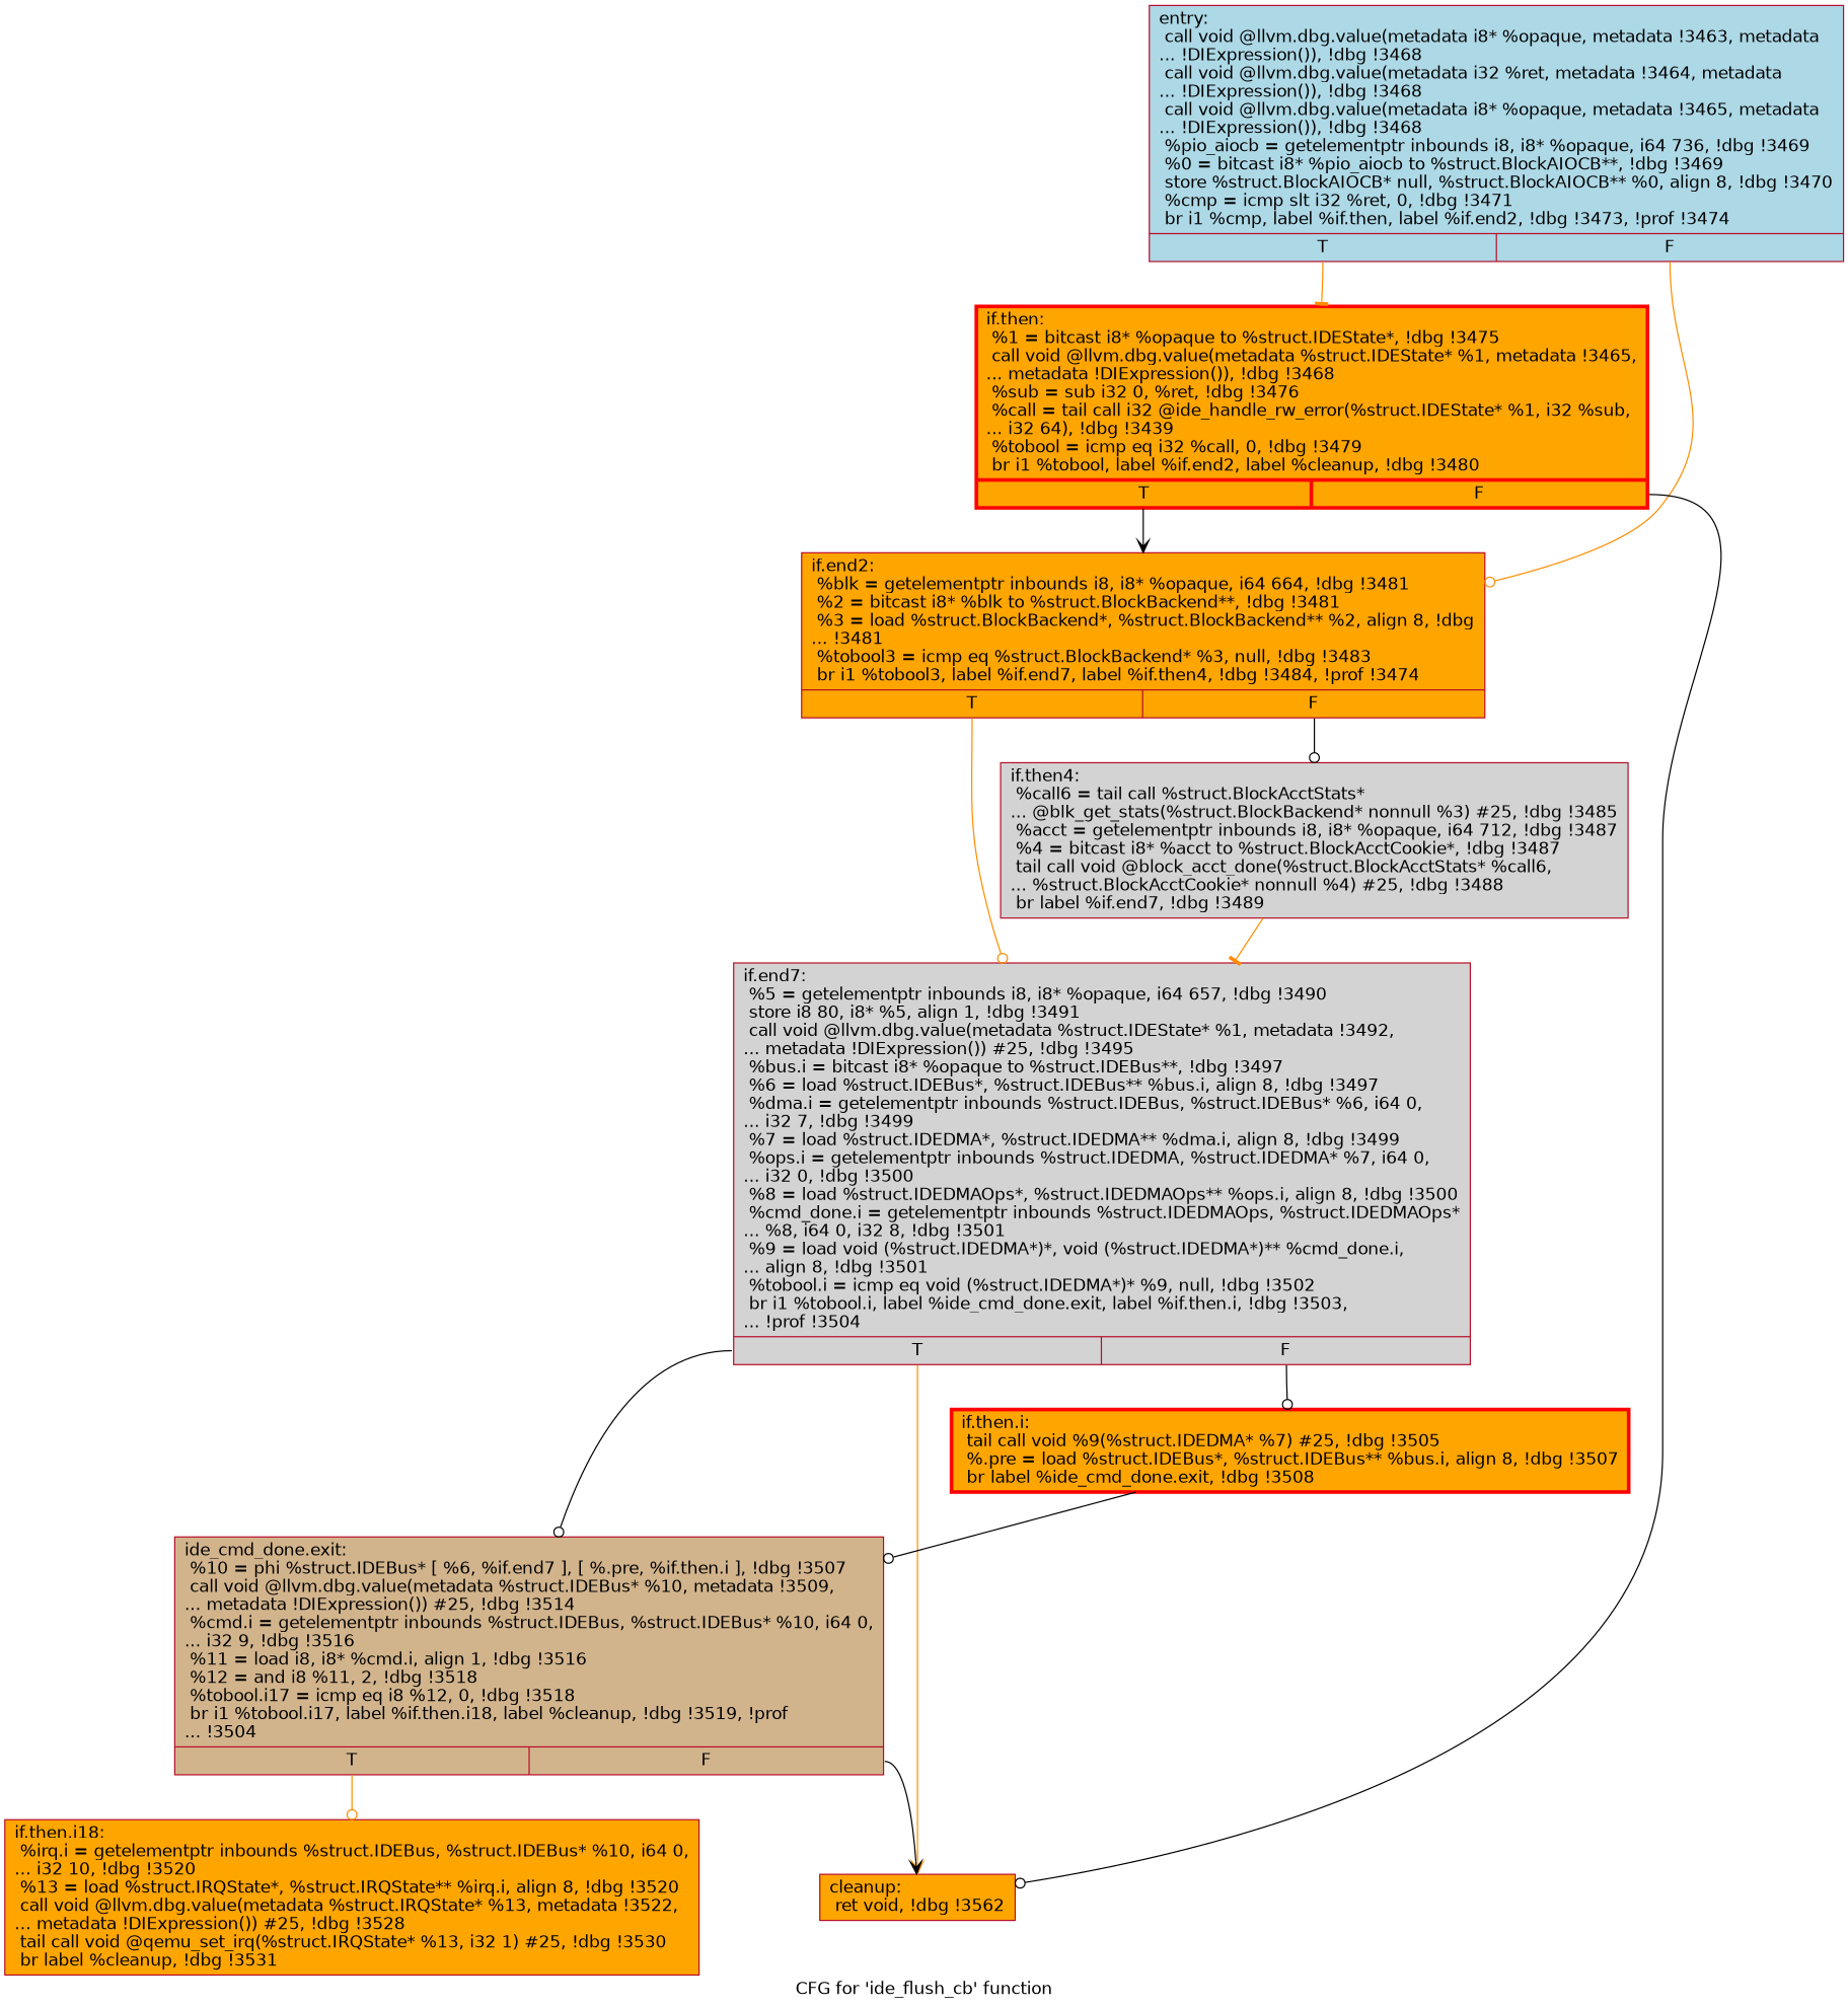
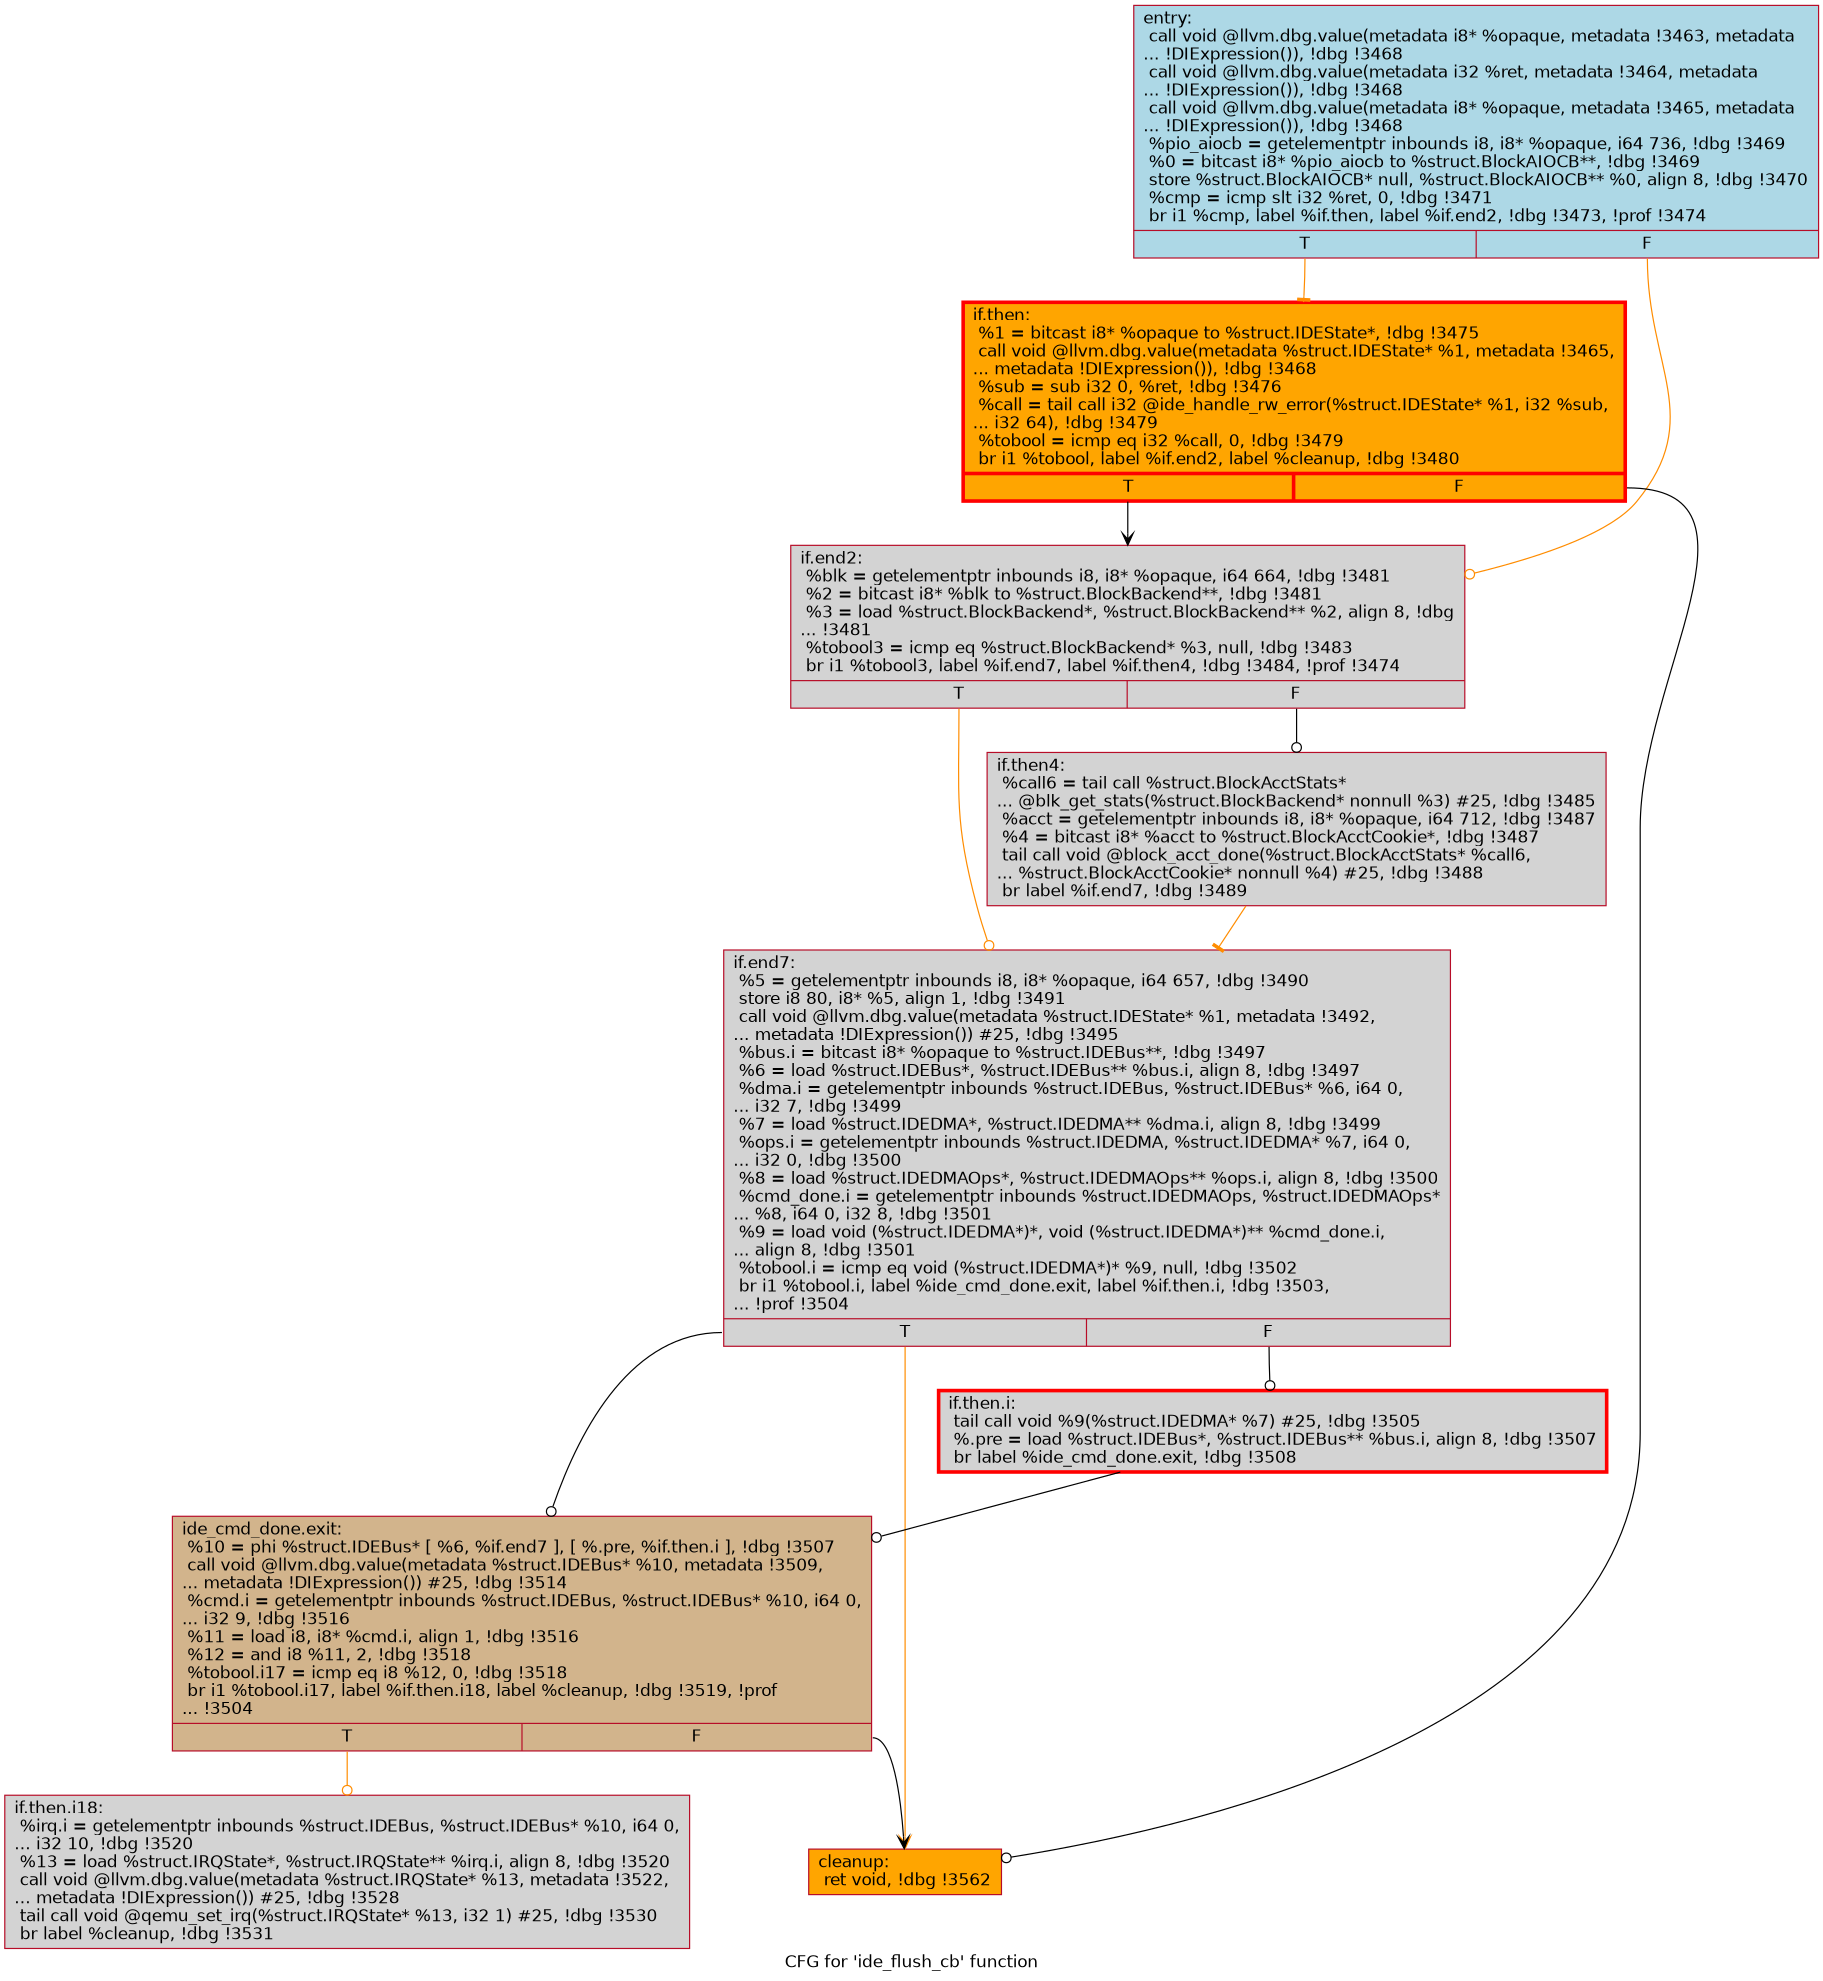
  digraph {
    fontname="DejaVu Sans"
    label="CFG for 'ide_flush_cb' function"
    node [color="#b70d28ff" fillcolor=lightgrey fontname="DejaVu Sans" shape=record style=filled]
    edge [arrowhead=odot color=black fontname="DejaVu Sans" tailport=s0]
    n1 [fillcolor=lightblue label="{entry:\l  call void @llvm.dbg.value(metadata i8* %opaque, metadata !3463, metadata\l... !DIExpression()), !dbg !3468\l  call void @llvm.dbg.value(metadata i32 %ret, metadata !3464, metadata\l... !DIExpression()), !dbg !3468\l  call void @llvm.dbg.value(metadata i8* %opaque, metadata !3465, metadata\l... !DIExpression()), !dbg !3468\l  %pio_aiocb = getelementptr inbounds i8, i8* %opaque, i64 736, !dbg !3469\l  %0 = bitcast i8* %pio_aiocb to %struct.BlockAIOCB**, !dbg !3469\l  store %struct.BlockAIOCB* null, %struct.BlockAIOCB** %0, align 8, !dbg !3470\l  %cmp = icmp slt i32 %ret, 0, !dbg !3471\l  br i1 %cmp, label %if.then, label %if.end2, !dbg !3473, !prof !3474\l|{<s0>T|<s1>F}}"]
-   n2 [color=red fillcolor=orange label="{if.then:                                          \l  %1 = bitcast i8* %opaque to %struct.IDEState*, !dbg !3475\l  call void @llvm.dbg.value(metadata %struct.IDEState* %1, metadata !3465,\l... metadata !DIExpression()), !dbg !3468\l  %sub = sub i32 0, %ret, !dbg !3476\l  %call = tail call i32 @ide_handle_rw_error(%struct.IDEState* %1, i32 %sub,\l... i32 64), !dbg !3439\l  %tobool = icmp eq i32 %call, 0, !dbg !3479\l  br i1 %tobool, label %if.end2, label %cleanup, !dbg !3480\l|{<s0>T|<s1>F}}" penwidth=3.0]
-   n3 [fillcolor=orange label="{if.end2:                                          \l  %blk = getelementptr inbounds i8, i8* %opaque, i64 664, !dbg !3481\l  %2 = bitcast i8* %blk to %struct.BlockBackend**, !dbg !3481\l  %3 = load %struct.BlockBackend*, %struct.BlockBackend** %2, align 8, !dbg\l... !3481\l  %tobool3 = icmp eq %struct.BlockBackend* %3, null, !dbg !3483\l  br i1 %tobool3, label %if.end7, label %if.then4, !dbg !3484, !prof !3474\l|{<s0>T|<s1>F}}"]
+   n2 [color=red fillcolor=orange label="{if.then:                                          \l  %1 = bitcast i8* %opaque to %struct.IDEState*, !dbg !3475\l  call void @llvm.dbg.value(metadata %struct.IDEState* %1, metadata !3465,\l... metadata !DIExpression()), !dbg !3468\l  %sub = sub i32 0, %ret, !dbg !3476\l  %call = tail call i32 @ide_handle_rw_error(%struct.IDEState* %1, i32 %sub,\l... i32 64), !dbg !3479\l  %tobool = icmp eq i32 %call, 0, !dbg !3479\l  br i1 %tobool, label %if.end2, label %cleanup, !dbg !3480\l|{<s0>T|<s1>F}}" penwidth=3.0]
+   n3 [label="{if.end2:                                          \l  %blk = getelementptr inbounds i8, i8* %opaque, i64 664, !dbg !3481\l  %2 = bitcast i8* %blk to %struct.BlockBackend**, !dbg !3481\l  %3 = load %struct.BlockBackend*, %struct.BlockBackend** %2, align 8, !dbg\l... !3481\l  %tobool3 = icmp eq %struct.BlockBackend* %3, null, !dbg !3483\l  br i1 %tobool3, label %if.end7, label %if.then4, !dbg !3484, !prof !3474\l|{<s0>T|<s1>F}}"]
    n4 [fillcolor=orange label="{cleanup:                                          \l  ret void, !dbg !3562\l}"]
    n5 [label="{if.end7:                                          \l  %5 = getelementptr inbounds i8, i8* %opaque, i64 657, !dbg !3490\l  store i8 80, i8* %5, align 1, !dbg !3491\l  call void @llvm.dbg.value(metadata %struct.IDEState* %1, metadata !3492,\l... metadata !DIExpression()) #25, !dbg !3495\l  %bus.i = bitcast i8* %opaque to %struct.IDEBus**, !dbg !3497\l  %6 = load %struct.IDEBus*, %struct.IDEBus** %bus.i, align 8, !dbg !3497\l  %dma.i = getelementptr inbounds %struct.IDEBus, %struct.IDEBus* %6, i64 0,\l... i32 7, !dbg !3499\l  %7 = load %struct.IDEDMA*, %struct.IDEDMA** %dma.i, align 8, !dbg !3499\l  %ops.i = getelementptr inbounds %struct.IDEDMA, %struct.IDEDMA* %7, i64 0,\l... i32 0, !dbg !3500\l  %8 = load %struct.IDEDMAOps*, %struct.IDEDMAOps** %ops.i, align 8, !dbg !3500\l  %cmd_done.i = getelementptr inbounds %struct.IDEDMAOps, %struct.IDEDMAOps*\l... %8, i64 0, i32 8, !dbg !3501\l  %9 = load void (%struct.IDEDMA*)*, void (%struct.IDEDMA*)** %cmd_done.i,\l... align 8, !dbg !3501\l  %tobool.i = icmp eq void (%struct.IDEDMA*)* %9, null, !dbg !3502\l  br i1 %tobool.i, label %ide_cmd_done.exit, label %if.then.i, !dbg !3503,\l... !prof !3504\l|{<s0>T|<s1>F}}"]
    n6 [label="{if.then4:                                         \l  %call6 = tail call %struct.BlockAcctStats*\l... @blk_get_stats(%struct.BlockBackend* nonnull %3) #25, !dbg !3485\l  %acct = getelementptr inbounds i8, i8* %opaque, i64 712, !dbg !3487\l  %4 = bitcast i8* %acct to %struct.BlockAcctCookie*, !dbg !3487\l  tail call void @block_acct_done(%struct.BlockAcctStats* %call6,\l... %struct.BlockAcctCookie* nonnull %4) #25, !dbg !3488\l  br label %if.end7, !dbg !3489\l}"]
    n7 [fillcolor=tan label="{ide_cmd_done.exit:                                \l  %10 = phi %struct.IDEBus* [ %6, %if.end7 ], [ %.pre, %if.then.i ], !dbg !3507\l  call void @llvm.dbg.value(metadata %struct.IDEBus* %10, metadata !3509,\l... metadata !DIExpression()) #25, !dbg !3514\l  %cmd.i = getelementptr inbounds %struct.IDEBus, %struct.IDEBus* %10, i64 0,\l... i32 9, !dbg !3516\l  %11 = load i8, i8* %cmd.i, align 1, !dbg !3516\l  %12 = and i8 %11, 2, !dbg !3518\l  %tobool.i17 = icmp eq i8 %12, 0, !dbg !3518\l  br i1 %tobool.i17, label %if.then.i18, label %cleanup, !dbg !3519, !prof\l... !3504\l|{<s0>T|<s1>F}}"]
-   n8 [color=red fillcolor=orange label="{if.then.i:                                        \l  tail call void %9(%struct.IDEDMA* %7) #25, !dbg !3505\l  %.pre = load %struct.IDEBus*, %struct.IDEBus** %bus.i, align 8, !dbg !3507\l  br label %ide_cmd_done.exit, !dbg !3508\l}" penwidth=3.0]
-   n9 [fillcolor=orange label="{if.then.i18:                                      \l  %irq.i = getelementptr inbounds %struct.IDEBus, %struct.IDEBus* %10, i64 0,\l... i32 10, !dbg !3520\l  %13 = load %struct.IRQState*, %struct.IRQState** %irq.i, align 8, !dbg !3520\l  call void @llvm.dbg.value(metadata %struct.IRQState* %13, metadata !3522,\l... metadata !DIExpression()) #25, !dbg !3528\l  tail call void @qemu_set_irq(%struct.IRQState* %13, i32 1) #25, !dbg !3530\l  br label %cleanup, !dbg !3531\l}"]
+   n8 [color=red label="{if.then.i:                                        \l  tail call void %9(%struct.IDEDMA* %7) #25, !dbg !3505\l  %.pre = load %struct.IDEBus*, %struct.IDEBus** %bus.i, align 8, !dbg !3507\l  br label %ide_cmd_done.exit, !dbg !3508\l}" penwidth=3.0]
+   n9 [label="{if.then.i18:                                      \l  %irq.i = getelementptr inbounds %struct.IDEBus, %struct.IDEBus* %10, i64 0,\l... i32 10, !dbg !3520\l  %13 = load %struct.IRQState*, %struct.IRQState** %irq.i, align 8, !dbg !3520\l  call void @llvm.dbg.value(metadata %struct.IRQState* %13, metadata !3522,\l... metadata !DIExpression()) #25, !dbg !3528\l  tail call void @qemu_set_irq(%struct.IRQState* %13, i32 1) #25, !dbg !3530\l  br label %cleanup, !dbg !3531\l}"]
    n1 -> n2 [arrowhead=tee color=darkorange]
    n1 -> n3 [color=darkorange tailport=s1]
    n2 -> n3 [arrowhead=vee]
    n2 -> n4 [tailport=s1]
    n3 -> n5 [color=darkorange]
    n3 -> n6 [tailport=s1]
    n5 -> n4 [arrowhead=vee color=darkorange]
    n5 -> n7
    n5 -> n8 [tailport=s1]
    n6 -> n5 [arrowhead=tee color=darkorange]
    n7 -> n4 [arrowhead=vee tailport=s1]
    n7 -> n9 [color=darkorange]
    n8 -> n7
  }
